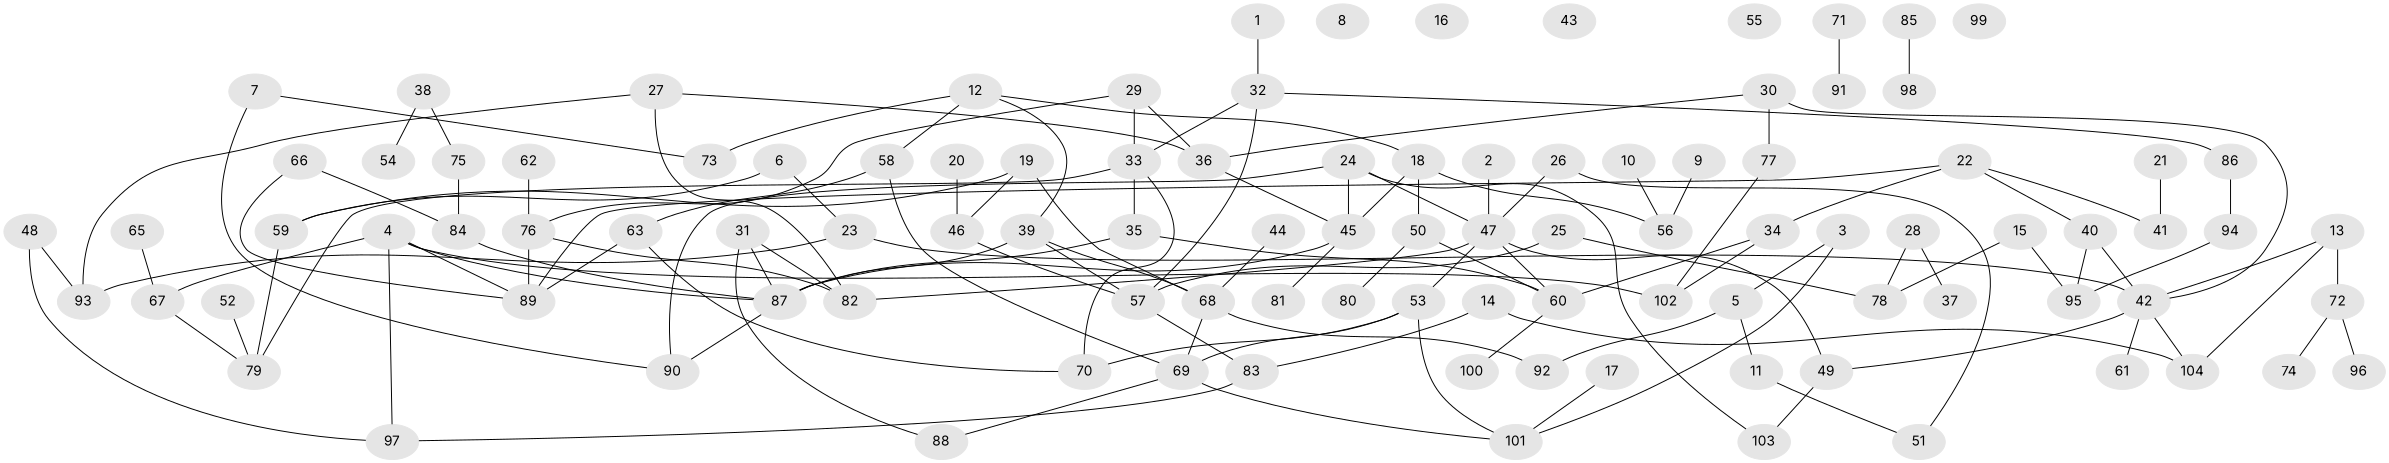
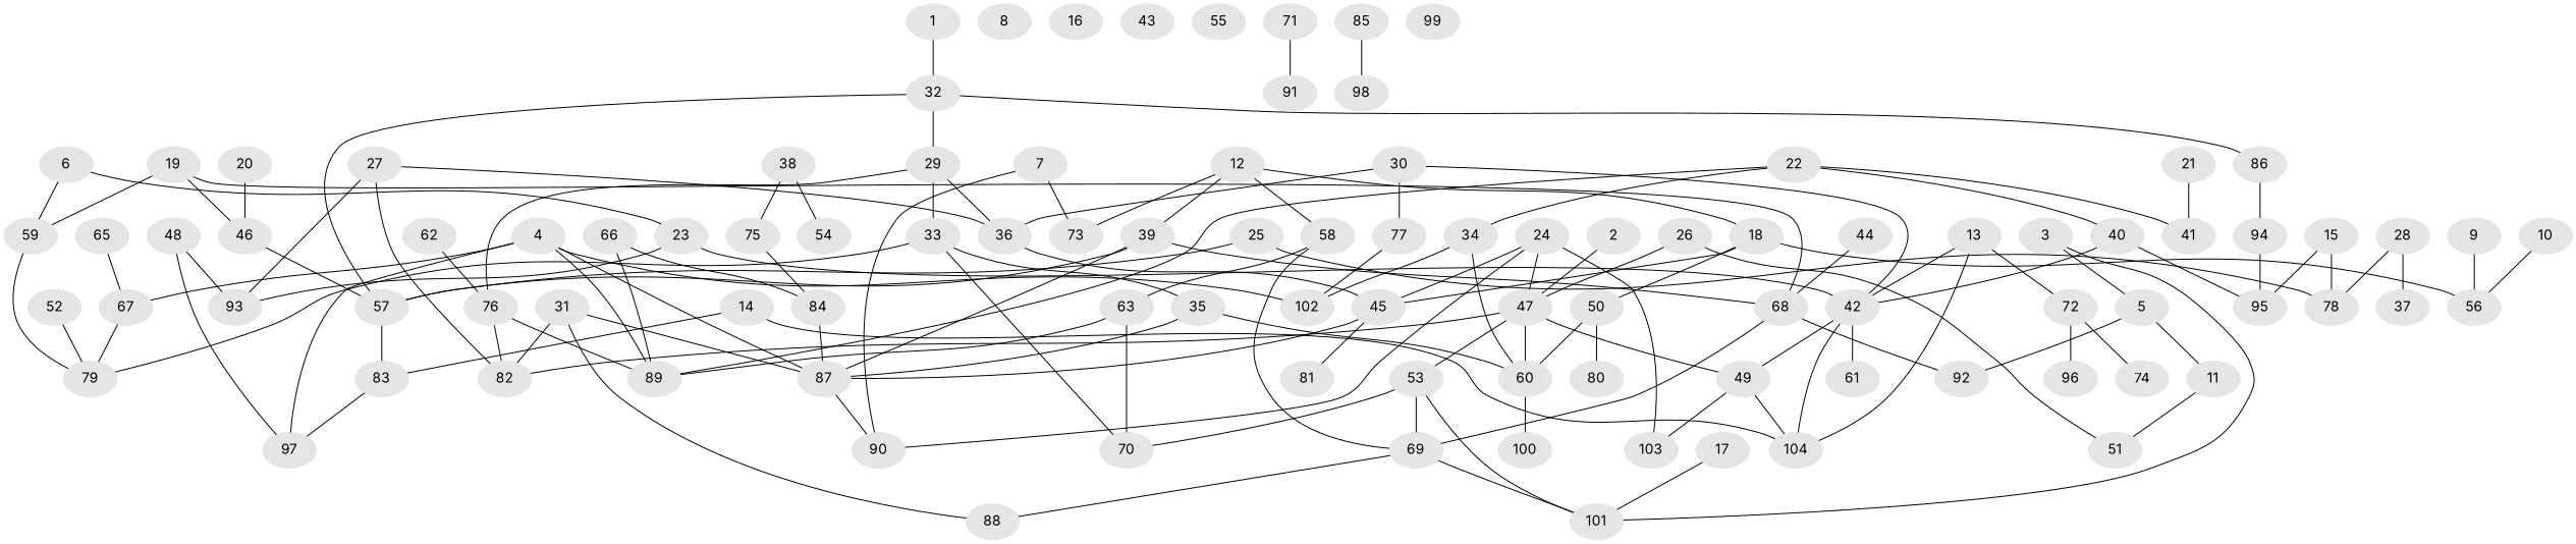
  graph {
    fontname=Inter
    node [color=gray90 fontname=Inter style=filled]
    edge [fontname=Inter]
    1
    32
    33
    57
    86
    2
    47
    82
    60
    49
    53
    3
    5
    101
    11
    92
    4
    67
    87
    89
    97
    102
    79
    90
    51
    6
    23
    59
    42
    93
    7
    73
    8
    9
    56
    10
    35
    70
    12
    18
    39
    58
    45
    50
    68
    69
    63
    13
    72
    104
    61
    74
    96
    14
    83
    15
    78
    95
    16
    17
    81
    80
    19
    46
    20
    21
    41
    22
    34
    40
    24
    103
    25
    26
    27
    36
    28
    37
    29
    76
    30
    77
    31
    88
    94
    100
    38
    54
    75
    84
    43
    44
    48
    52
    55
    62
    65
    66
    71
    91
    85
    98
    99
    1 -- 32
-   32 -- 33
+   32 -- 29
    32 -- 57
    32 -- 86
    33 -- 79
    33 -- 35
    33 -- 70
    57 -- 83
    86 -- 94
    2 -- 47
    47 -- 82
    47 -- 60
    47 -- 49
    47 -- 53
    60 -- 100
+   49 -- 104
    49 -- 103
    53 -- 101
    53 -- 70
    53 -- 69
    3 -- 5
    3 -- 101
    5 -- 11
    5 -- 92
    11 -- 51
    4 -- 67
    4 -- 87
    4 -- 89
    4 -- 97
    4 -- 102
    67 -- 79
    87 -- 90
    6 -- 23
    6 -- 59
    23 -- 42
    23 -- 93
    59 -- 79
    42 -- 49
    42 -- 104
    42 -- 61
    7 -- 90
    7 -- 73
    9 -- 56
    10 -- 56
    35 -- 60
    35 -- 87
    12 -- 73
    12 -- 18
    12 -- 39
    12 -- 58
    18 -- 56
    18 -- 45
    18 -- 50
    39 -- 57
    39 -- 87
    39 -- 68
    58 -- 69
    58 -- 63
    45 -- 87
    45 -- 81
    50 -- 60
    50 -- 80
    68 -- 92
    68 -- 69
    69 -- 101
    69 -- 88
    63 -- 89
    63 -- 70
    13 -- 42
    13 -- 72
    13 -- 104
    72 -- 74
    72 -- 96
    14 -- 104
    14 -- 83
    83 -- 97
    15 -- 78
    15 -- 95
    17 -- 101
    19 -- 59
    19 -- 68
    19 -- 46
    46 -- 57
    20 -- 46
    21 -- 41
    22 -- 89
    22 -- 41
    22 -- 34
    22 -- 40
    34 -- 60
    34 -- 102
    40 -- 42
    40 -- 95
    24 -- 47
    24 -- 90
    24 -- 45
    24 -- 103
    25 -- 57
    25 -- 78
    26 -- 47
    26 -- 51
    27 -- 82
    27 -- 93
    27 -- 36
    36 -- 45
    28 -- 78
    28 -- 37
    29 -- 33
    29 -- 36
    29 -- 76
    76 -- 82
    76 -- 89
    30 -- 42
    30 -- 36
    30 -- 77
    77 -- 102
    31 -- 82
    31 -- 87
    31 -- 88
    94 -- 95
    38 -- 54
    38 -- 75
    75 -- 84
    84 -- 87
    44 -- 68
    48 -- 97
    48 -- 93
    52 -- 79
    62 -- 76
    65 -- 67
    66 -- 89
    66 -- 84
    71 -- 91
    85 -- 98
  }
